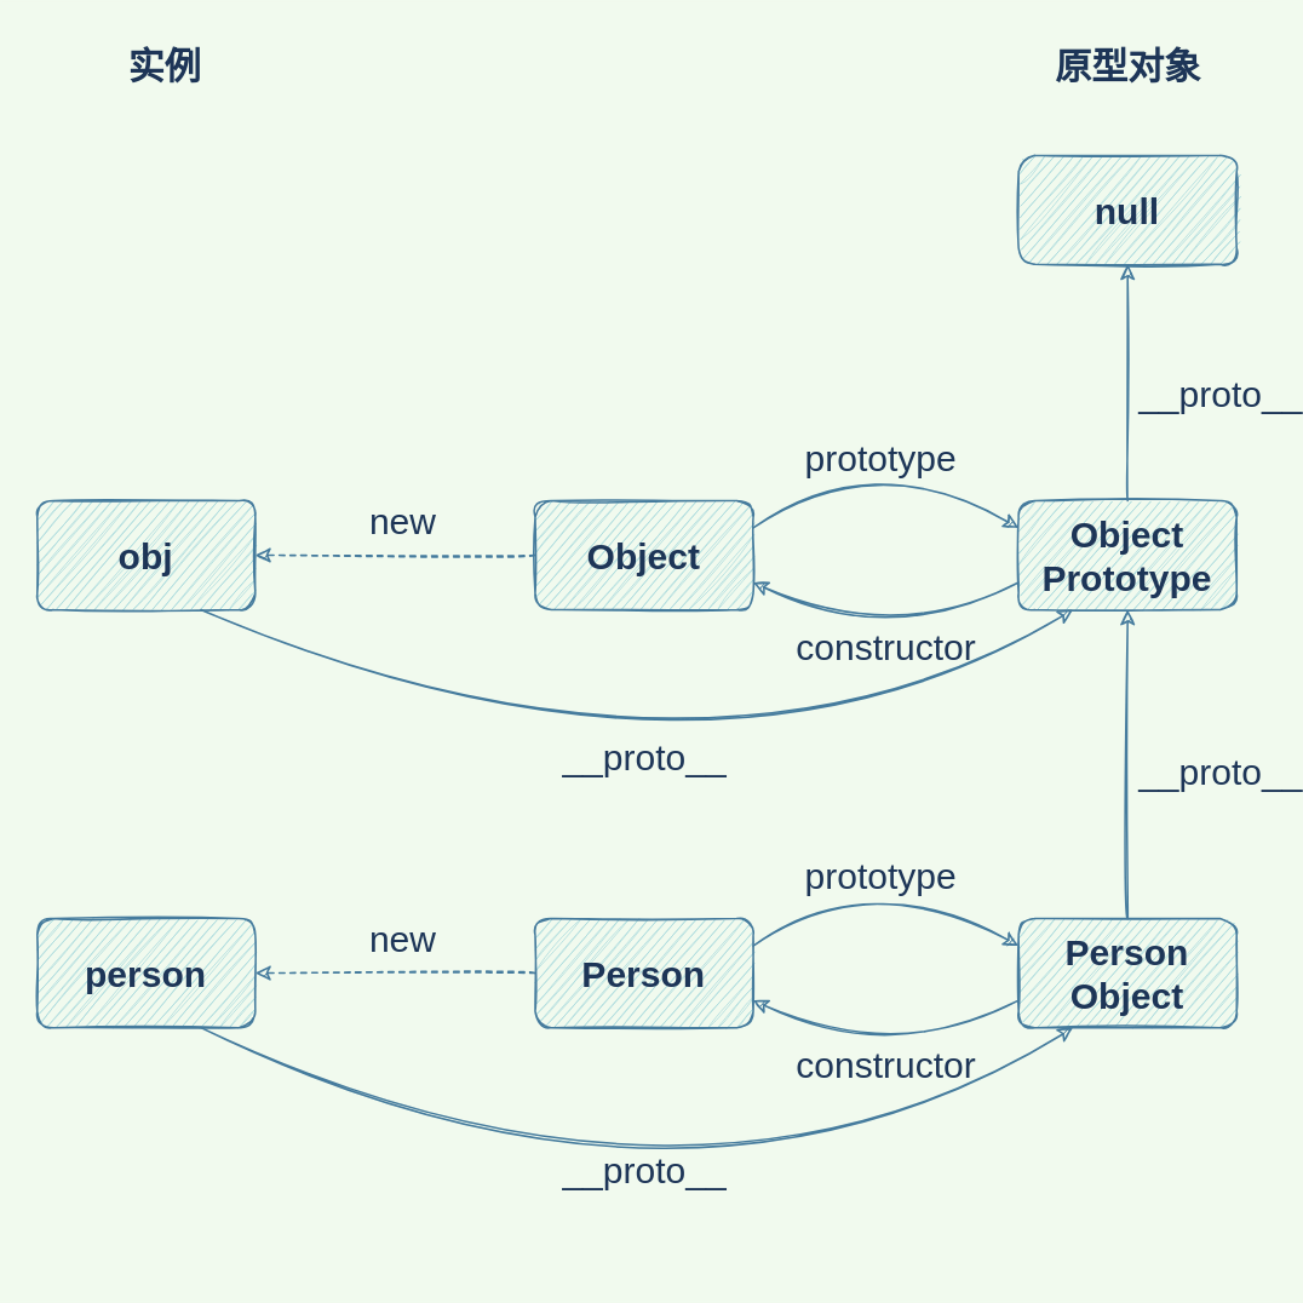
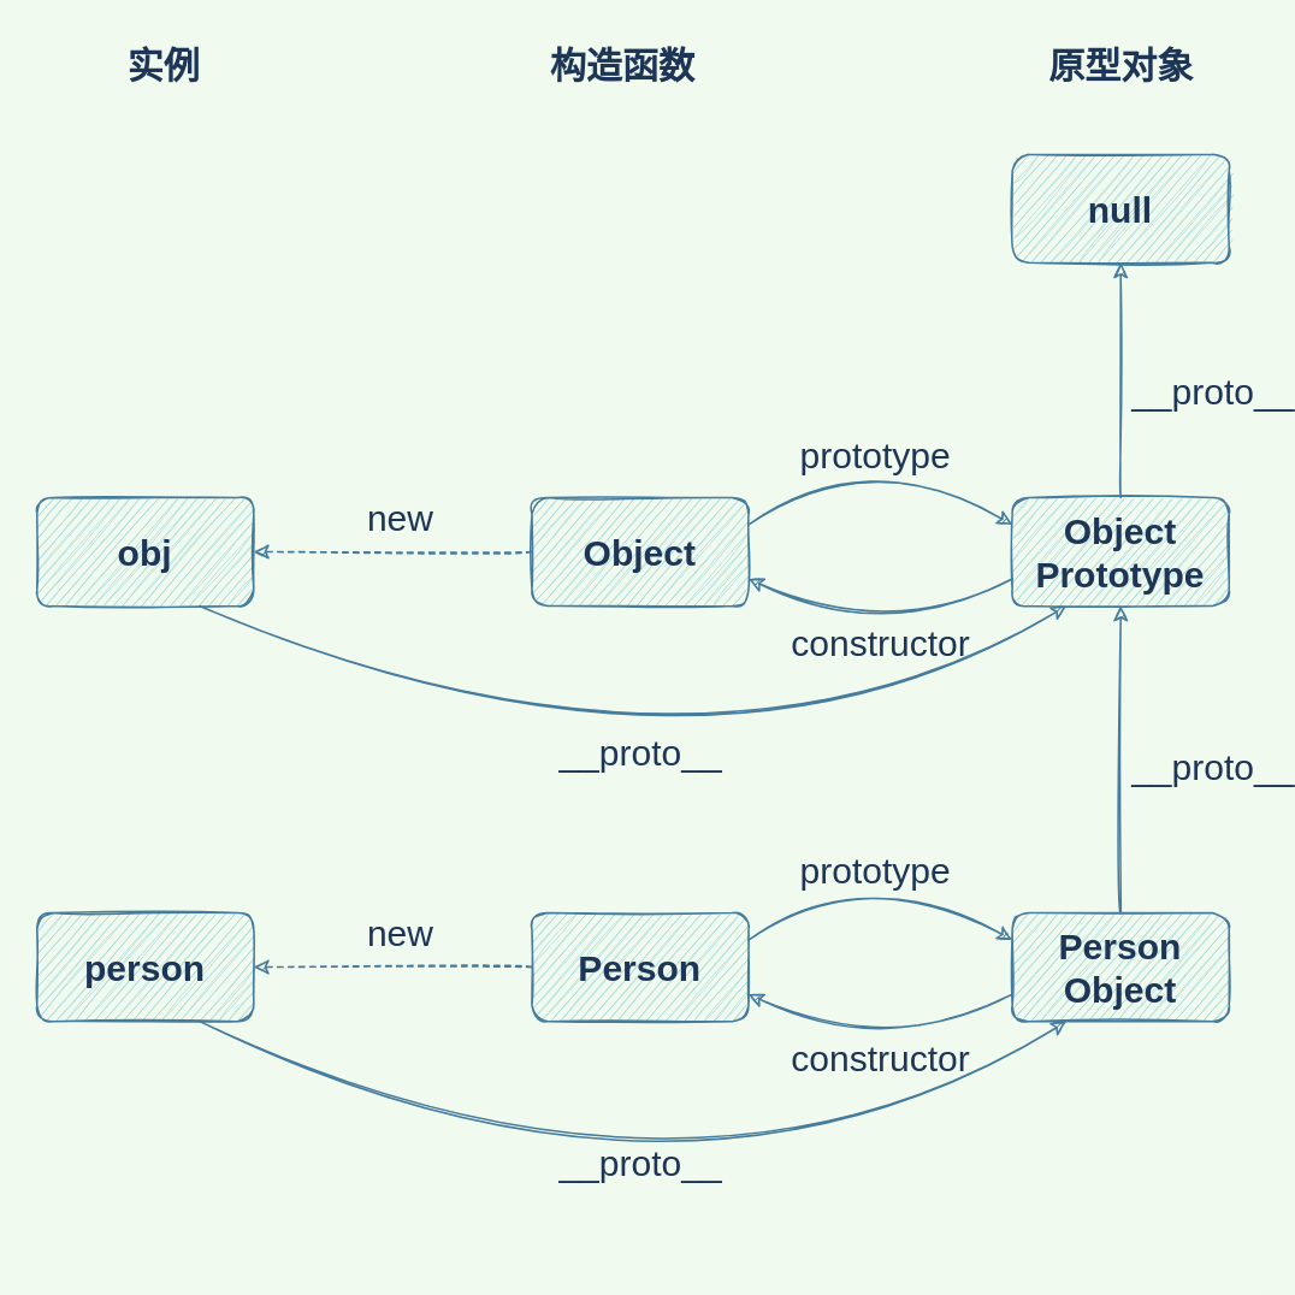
  <mxCell id="0" />
  <mxCell id="1" parent="0" />
  <mxCell id="2" value="&lt;font face=&quot;Comic Sans MS&quot; style=&quot;font-size: 20px;&quot;&gt;实例&lt;/font&gt;" style="text;html=1;resizable=0;autosize=1;align=center;verticalAlign=middle;points=[];fillColor=none;strokeColor=none;fontStyle=1;labelBackgroundColor=none;horizontal=1;fontSize=20;fontColor=#1D3557;sketch=1;rounded=1;" vertex="1" parent="1"><mxGeometry x="60" y="20" width="60" height="30" as="geometry" /></mxCell>
+ <mxCell id="3" value="&lt;font face=&quot;Comic Sans MS&quot; style=&quot;font-size: 20px&quot;&gt;构造函数&lt;/font&gt;" style="text;html=1;resizable=0;autosize=1;align=center;verticalAlign=middle;points=[];fillColor=none;strokeColor=none;fontStyle=1;labelBackgroundColor=none;horizontal=1;fontSize=20;fontColor=#1D3557;sketch=1;rounded=1;" vertex="1" parent="1"><mxGeometry x="294" y="20" width="100" height="30" as="geometry" /></mxCell>
  <mxCell id="4" value="&lt;font face=&quot;Comic Sans MS&quot; style=&quot;font-size: 20px&quot;&gt;原型对象&lt;/font&gt;" style="text;html=1;resizable=0;autosize=1;align=center;verticalAlign=middle;points=[];fillColor=none;strokeColor=none;fontStyle=1;labelBackgroundColor=none;horizontal=1;fontSize=20;fontColor=#1D3557;sketch=1;rounded=1;" vertex="1" parent="1"><mxGeometry x="570" y="20" width="100" height="30" as="geometry" /></mxCell>
  <mxCell id="5" value="obj" style="whiteSpace=wrap;html=1;labelBackgroundColor=none;fontSize=20;align=center;fillColor=#A8DADC;strokeColor=#457B9D;fontColor=#1D3557;sketch=1;rounded=1;fontStyle=1" vertex="1" parent="1"><mxGeometry x="20" y="275" width="120" height="60" as="geometry" /></mxCell>
  <mxCell id="6" value="Object" style="whiteSpace=wrap;html=1;labelBackgroundColor=none;fontSize=20;fillColor=#A8DADC;strokeColor=#457B9D;fontColor=#1D3557;sketch=1;rounded=1;fontStyle=1" vertex="1" parent="1"><mxGeometry x="294" y="275" width="120" height="60" as="geometry" /></mxCell>
  <mxCell id="7" value="Object Prototype" style="whiteSpace=wrap;html=1;labelBackgroundColor=none;fontSize=20;fillColor=#A8DADC;strokeColor=#457B9D;fontColor=#1D3557;sketch=1;rounded=1;fontStyle=1" vertex="1" parent="1"><mxGeometry x="560" y="275" width="120" height="60" as="geometry" /></mxCell>
  <mxCell id="8" value="" style="endArrow=classic;html=1;fontSize=20;exitX=1;exitY=0.25;exitDx=0;exitDy=0;strokeColor=#457B9D;fontColor=#1D3557;entryX=0;entryY=0.25;entryDx=0;entryDy=0;labelBackgroundColor=#F1FAEE;sketch=1;curved=1;" edge="1" parent="1" source="6" target="7"><mxGeometry width="50" height="50" relative="1" as="geometry"><mxPoint x="420" y="305" as="sourcePoint" /><mxPoint x="420" y="395" as="targetPoint" /><Array as="points"><mxPoint x="480" y="245" /></Array></mxGeometry></mxCell>
  <mxCell id="9" value="prototype" style="edgeLabel;html=1;align=center;verticalAlign=middle;resizable=0;points=[];fontSize=20;fontColor=#1D3557;labelBackgroundColor=none;" vertex="1" connectable="0" parent="8"><mxGeometry x="-0.308" y="-8" relative="1" as="geometry"><mxPoint x="15.84" y="-12.52" as="offset" /></mxGeometry></mxCell>
  <mxCell id="10" value="" style="endArrow=classic;html=1;fontSize=20;exitX=0;exitY=0.75;exitDx=0;exitDy=0;strokeColor=#457B9D;fontColor=#1D3557;entryX=1;entryY=0.75;entryDx=0;entryDy=0;labelBackgroundColor=#F1FAEE;sketch=1;curved=1;" edge="1" parent="1" source="7" target="6"><mxGeometry width="50" height="50" relative="1" as="geometry"><mxPoint x="620" y="270" as="sourcePoint" /><mxPoint x="330" y="270" as="targetPoint" /><Array as="points"><mxPoint x="490" y="355" /></Array></mxGeometry></mxCell>
  <mxCell id="11" value="constructor" style="edgeLabel;html=1;align=center;verticalAlign=middle;resizable=0;points=[];fontSize=20;fontColor=#1D3557;labelBackgroundColor=none;" vertex="1" connectable="0" parent="10"><mxGeometry x="0.199" y="-5" relative="1" as="geometry"><mxPoint x="11.52" y="12.15" as="offset" /></mxGeometry></mxCell>
  <mxCell id="12" value="null" style="whiteSpace=wrap;html=1;strokeColor=#457B9D;fillColor=#A8DADC;fontColor=#1D3557;sketch=1;rounded=1;fontSize=20;fontStyle=1" vertex="1" parent="1"><mxGeometry x="560" y="85" width="120" height="60" as="geometry" /></mxCell>
  <mxCell id="13" value="" style="endArrow=classic;html=1;fontSize=20;exitX=0.5;exitY=0;exitDx=0;exitDy=0;strokeColor=#457B9D;fontColor=#1D3557;entryX=0.5;entryY=1;entryDx=0;entryDy=0;labelBackgroundColor=#F1FAEE;sketch=1;curved=1;" edge="1" parent="1" source="7" target="12"><mxGeometry width="50" height="50" relative="1" as="geometry"><mxPoint x="610" y="210" as="sourcePoint" /><mxPoint x="700" y="210" as="targetPoint" /><Array as="points" /></mxGeometry></mxCell>
  <mxCell id="14" value="__proto__" style="edgeLabel;html=1;align=center;verticalAlign=middle;resizable=0;points=[];fontSize=20;fontColor=#1D3557;labelBackgroundColor=none;" vertex="1" connectable="0" parent="13"><mxGeometry x="0.108" y="1" relative="1" as="geometry"><mxPoint x="51" y="12" as="offset" /></mxGeometry></mxCell>
  <mxCell id="15" value="person" style="whiteSpace=wrap;html=1;labelBackgroundColor=none;fontSize=20;align=center;fillColor=#A8DADC;strokeColor=#457B9D;fontColor=#1D3557;sketch=1;rounded=1;fontStyle=1" vertex="1" parent="1"><mxGeometry x="20" y="505" width="120" height="60" as="geometry" /></mxCell>
  <mxCell id="16" value="Person" style="whiteSpace=wrap;html=1;labelBackgroundColor=none;fontSize=20;fillColor=#A8DADC;strokeColor=#457B9D;fontColor=#1D3557;sketch=1;rounded=1;fontStyle=1" vertex="1" parent="1"><mxGeometry x="294" y="505" width="120" height="60" as="geometry" /></mxCell>
  <mxCell id="17" value="Person Object" style="whiteSpace=wrap;html=1;labelBackgroundColor=none;fontSize=20;fillColor=#A8DADC;strokeColor=#457B9D;fontColor=#1D3557;sketch=1;rounded=1;fontStyle=1" vertex="1" parent="1"><mxGeometry x="560" y="505" width="120" height="60" as="geometry" /></mxCell>
  <mxCell id="18" value="" style="endArrow=classic;html=1;fontSize=20;exitX=1;exitY=0.25;exitDx=0;exitDy=0;strokeColor=#457B9D;fontColor=#1D3557;entryX=0;entryY=0.25;entryDx=0;entryDy=0;labelBackgroundColor=#F1FAEE;sketch=1;curved=1;" edge="1" parent="1" source="16" target="17"><mxGeometry width="50" height="50" relative="1" as="geometry"><mxPoint x="420" y="535" as="sourcePoint" /><mxPoint x="420" y="625" as="targetPoint" /><Array as="points"><mxPoint x="480" y="475" /></Array></mxGeometry></mxCell>
  <mxCell id="19" value="prototype" style="edgeLabel;html=1;align=center;verticalAlign=middle;resizable=0;points=[];fontSize=20;fontColor=#1D3557;labelBackgroundColor=none;" vertex="1" connectable="0" parent="18"><mxGeometry x="-0.308" y="-8" relative="1" as="geometry"><mxPoint x="15.84" y="-12.52" as="offset" /></mxGeometry></mxCell>
  <mxCell id="20" value="" style="endArrow=classic;html=1;fontSize=20;exitX=0;exitY=0.75;exitDx=0;exitDy=0;strokeColor=#457B9D;fontColor=#1D3557;entryX=1;entryY=0.75;entryDx=0;entryDy=0;labelBackgroundColor=#F1FAEE;sketch=1;curved=1;" edge="1" parent="1" source="17" target="16"><mxGeometry width="50" height="50" relative="1" as="geometry"><mxPoint x="620" y="500" as="sourcePoint" /><mxPoint x="330" y="500" as="targetPoint" /><Array as="points"><mxPoint x="490" y="585" /></Array></mxGeometry></mxCell>
  <mxCell id="21" value="constructor" style="edgeLabel;html=1;align=center;verticalAlign=middle;resizable=0;points=[];fontSize=20;fontColor=#1D3557;labelBackgroundColor=none;" vertex="1" connectable="0" parent="20"><mxGeometry x="0.199" y="-5" relative="1" as="geometry"><mxPoint x="11.52" y="12.15" as="offset" /></mxGeometry></mxCell>
  <mxCell id="22" value="" style="endArrow=classic;html=1;fontSize=20;exitX=0.5;exitY=0;exitDx=0;exitDy=0;strokeColor=#457B9D;fontColor=#1D3557;entryX=0.5;entryY=1;entryDx=0;entryDy=0;labelBackgroundColor=#F1FAEE;sketch=1;curved=1;" edge="1" parent="1" source="17" target="7"><mxGeometry width="50" height="50" relative="1" as="geometry"><mxPoint x="640" y="475" as="sourcePoint" /><mxPoint x="640" y="345" as="targetPoint" /><Array as="points" /></mxGeometry></mxCell>
  <mxCell id="23" value="__proto__" style="edgeLabel;html=1;align=center;verticalAlign=middle;resizable=0;points=[];fontSize=20;fontColor=#1D3557;labelBackgroundColor=none;" vertex="1" connectable="0" parent="22"><mxGeometry x="0.108" y="1" relative="1" as="geometry"><mxPoint x="51" y="12" as="offset" /></mxGeometry></mxCell>
  <mxCell id="24" value="" style="endArrow=classic;html=1;fontSize=20;strokeColor=#457B9D;fontColor=#1D3557;labelBackgroundColor=#F1FAEE;sketch=1;curved=1;exitX=0;exitY=0.5;exitDx=0;exitDy=0;entryX=1;entryY=0.5;entryDx=0;entryDy=0;dashed=1;" edge="1" parent="1" source="6" target="5"><mxGeometry width="50" height="50" relative="1" as="geometry"><mxPoint x="270" y="365" as="sourcePoint" /><mxPoint x="160" y="315" as="targetPoint" /><Array as="points" /></mxGeometry></mxCell>
  <mxCell id="25" value="new" style="edgeLabel;html=1;align=center;verticalAlign=middle;resizable=0;points=[];fontSize=20;fontColor=#1D3557;labelBackgroundColor=none;" vertex="1" connectable="0" parent="24"><mxGeometry x="0.108" y="1" relative="1" as="geometry"><mxPoint x="11" y="-21" as="offset" /></mxGeometry></mxCell>
  <mxCell id="26" value="" style="endArrow=classic;html=1;fontSize=20;strokeColor=#457B9D;fontColor=#1D3557;labelBackgroundColor=#F1FAEE;sketch=1;curved=1;exitX=0;exitY=0.5;exitDx=0;exitDy=0;entryX=1;entryY=0.5;entryDx=0;entryDy=0;dashed=1;" edge="1" parent="1" source="16" target="15"><mxGeometry width="50" height="50" relative="1" as="geometry"><mxPoint x="294" y="575" as="sourcePoint" /><mxPoint x="140" y="575" as="targetPoint" /><Array as="points" /></mxGeometry></mxCell>
  <mxCell id="27" value="new" style="edgeLabel;html=1;align=center;verticalAlign=middle;resizable=0;points=[];fontSize=20;fontColor=#1D3557;labelBackgroundColor=none;" vertex="1" connectable="0" parent="26"><mxGeometry x="0.108" y="1" relative="1" as="geometry"><mxPoint x="11" y="-21" as="offset" /></mxGeometry></mxCell>
  <mxCell id="28" value="" style="endArrow=classic;html=1;fontSize=20;exitX=0.75;exitY=1;exitDx=0;exitDy=0;strokeColor=#457B9D;fontColor=#1D3557;entryX=0.25;entryY=1;entryDx=0;entryDy=0;labelBackgroundColor=#F1FAEE;sketch=1;curved=1;" edge="1" parent="1" source="5" target="7"><mxGeometry width="50" height="50" relative="1" as="geometry"><mxPoint x="140" y="345" as="sourcePoint" /><mxPoint x="620" y="345" as="targetPoint" /><Array as="points"><mxPoint x="390" y="455" /></Array></mxGeometry></mxCell>
  <mxCell id="29" value="__proto__" style="edgeLabel;html=1;align=center;verticalAlign=middle;resizable=0;points=[];fontSize=20;fontColor=#1D3557;labelBackgroundColor=none;" vertex="1" connectable="0" parent="28"><mxGeometry x="-0.308" y="-8" relative="1" as="geometry"><mxPoint x="76.19" y="-0.62" as="offset" /></mxGeometry></mxCell>
  <mxCell id="30" value="" style="endArrow=classic;html=1;fontSize=20;exitX=0.75;exitY=1;exitDx=0;exitDy=0;strokeColor=#457B9D;fontColor=#1D3557;entryX=0.25;entryY=1;entryDx=0;entryDy=0;labelBackgroundColor=#F1FAEE;sketch=1;curved=1;" edge="1" parent="1" source="15" target="17"><mxGeometry width="50" height="50" relative="1" as="geometry"><mxPoint x="104" y="575" as="sourcePoint" /><mxPoint x="584" y="575" as="targetPoint" /><Array as="points"><mxPoint x="384" y="695" /></Array></mxGeometry></mxCell>
  <mxCell id="31" value="__proto__" style="edgeLabel;html=1;align=center;verticalAlign=middle;resizable=0;points=[];fontSize=20;fontColor=#1D3557;labelBackgroundColor=none;" vertex="1" connectable="0" parent="30"><mxGeometry x="-0.308" y="-8" relative="1" as="geometry"><mxPoint x="76.19" y="-10.62" as="offset" /></mxGeometry></mxCell>
